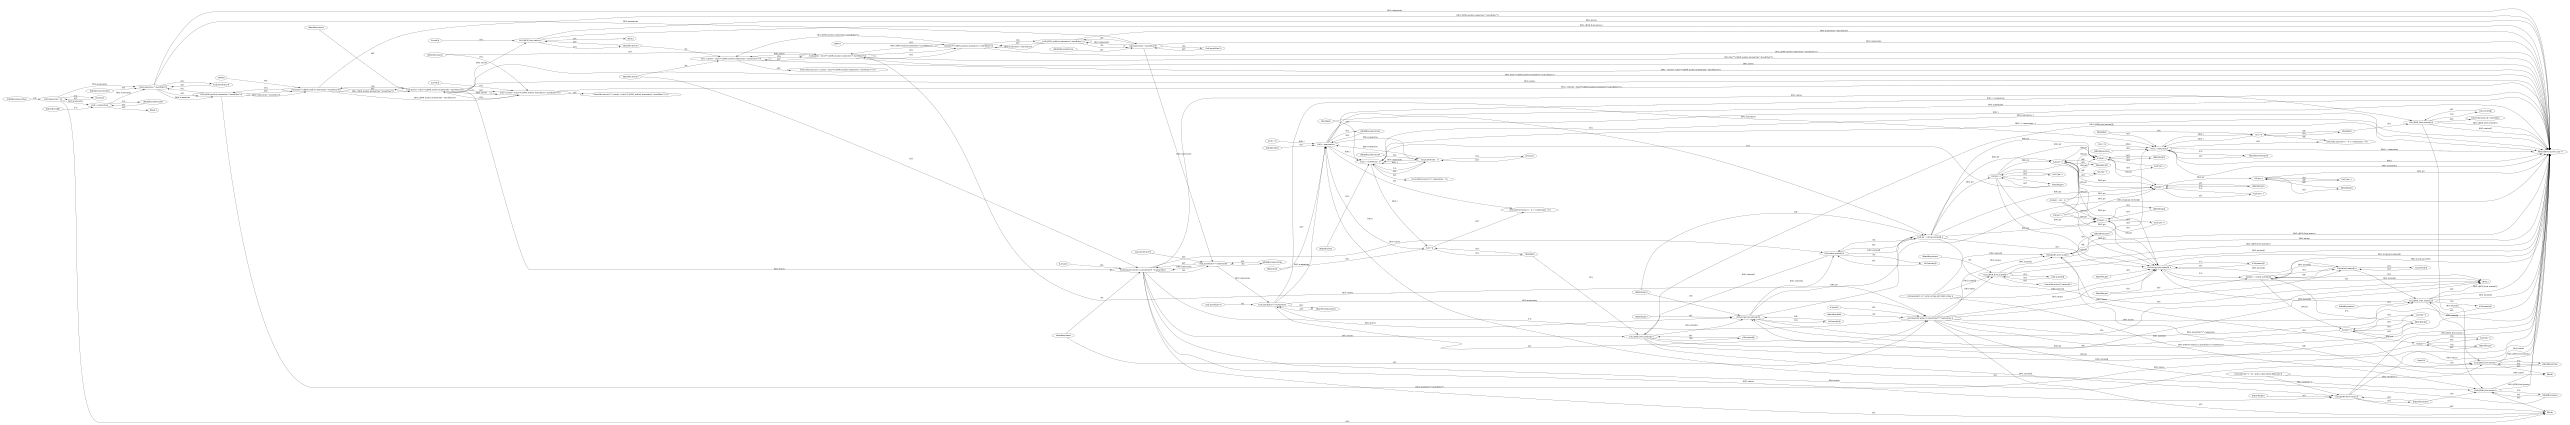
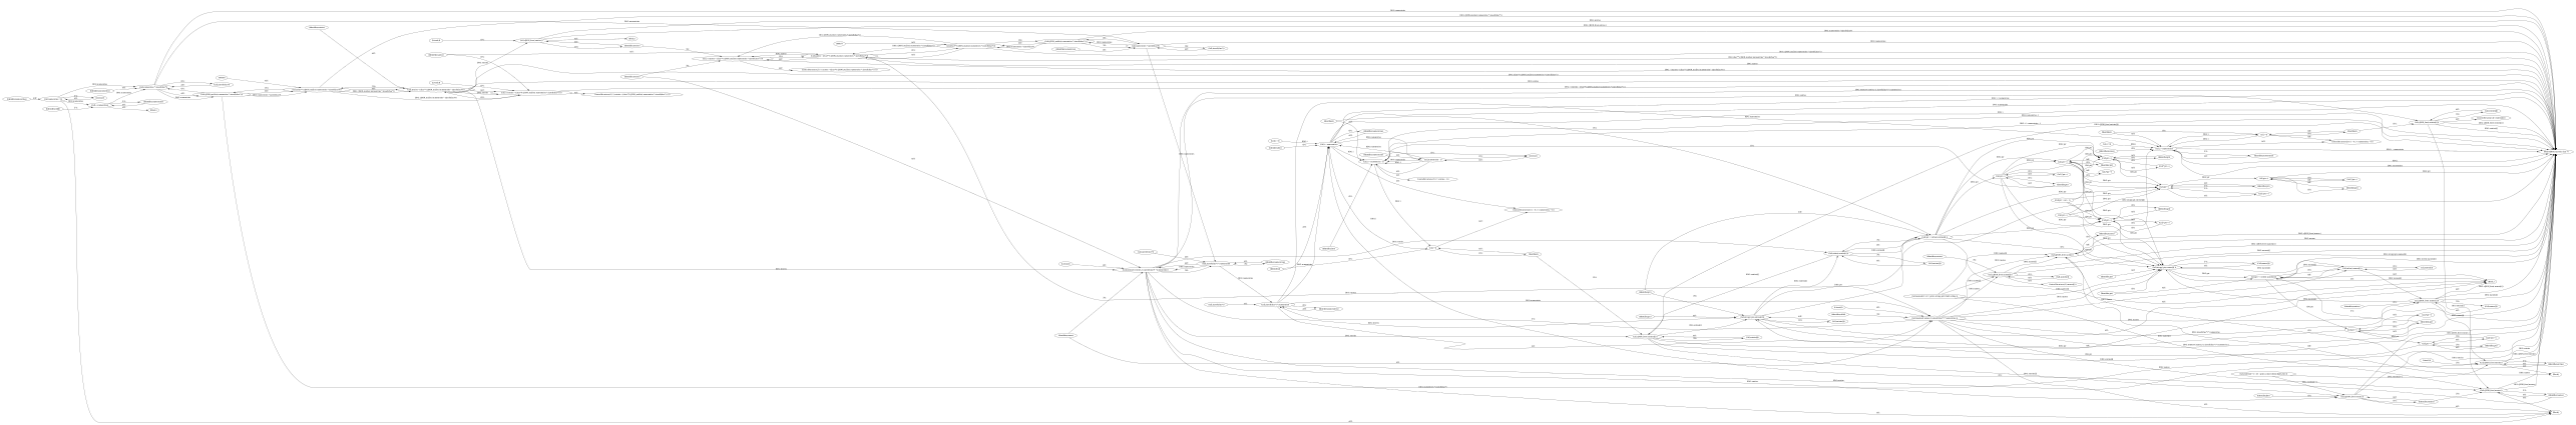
  digraph {
    fontname="Noto Serif"
    rankdir=LR
    node [fontname="Noto Serif"]
    edge [fontname="Noto Serif"]
    n1 [label="(Call,numentries * sizeof(char*))"]
    n2 [label="(Call,cJSON_malloc( numentries * sizeof(char*) ))"]
    n3 [label="(Call,numentries * sizeof(char*))"]
    n4 [label="(MethodReturn,static char *)"]
    n5 [label="(Call,sizeof(char*))"]
    n6 [label="(Call,(char**) cJSON_malloc( numentries * sizeof(char*) ))"]
    n7 [label="(Call,sizeof(char*) * numentries)"]
    n8 [label="(Call,cJSON_malloc( numentries * sizeof(char*) ))"]
    n9 [label="(Call,sizeof(char*))"]
    n10 [label="(Call,++numentries)"]
    n11 [label="(Block,)"]
    n12 [label="(Identifier,numentries)"]
    n13 [label="(Call,numentries = 0)"]
    n14 [label="(Literal,0)"]
    n15 [label="(Block,)"]
    n16 [label="(Call,! ( entries = (char**) cJSON_malloc( numentries * sizeof(char*) ) ))"]
    n17 [label="(Call,entries = (char**) cJSON_malloc( numentries * sizeof(char*) ))"]
    n18 [label="(ControlStructure,if ( ! ( entries = (char**) cJSON_malloc( numentries * sizeof(char*) ) ) ))"]
    n19 [label="(Call,cJSON_free( entries ))"]
    n20 [label="(Call,memset( entries, 0, sizeof(char*) * numentries ))"]
    n21 [label="(Block,)"]
    n22 [label="(Identifier,entries)"]
    n23 [label="(Call,cJSON_free( entries[i] ))"]
    n24 [label="(Call,cJSON_free( entries ))"]
    n25 [label="(Call,strcpy( ptr, entries[i] ))"]
    n26 [label="(Call,strlen( entries[i] ))"]
    n27 [label="(Call,cJSON_free( entries[i] ))"]
    n28 [label="(Call,cJSON_free( entries ))"]
    n29 [label="(Call,! ( names = (char**) cJSON_malloc( numentries * sizeof(char*) ) ))"]
    n30 [label="(ControlStructure,if ( entries[i] ))"]
    n31 [label="(Call,entries[i])"]
    n32 [label="(Identifier,entries)"]
    n33 [label="(Block,)"]
    n34 [label="(Call,ptr += strlen( entries[i] ))"]
    n35 [label="(Block,)"]
    n36 [label="(Call,entries[i])"]
    n37 [label="(Call,entries[i])"]
    n38 [label="(Call,entries[i])"]
    n39 [label="(Identifier,entries)"]
    n40 [label="(Call,sizeof(char*) * numentries)"]
    n41 [label="(Identifier,numentries)"]
    n42 [label="(Call,cJSON_free( names ))"]
    n43 [label="(Call,ptr++)"]
    n44 [label="(Call,strcpy( ptr, names[i] ))"]
    n45 [label="(Call,ptr++)"]
    n46 [label="(Call,ptr++)"]
    n47 [label="(Call,ptr++)"]
    n48 [label="(Call,ptr++)"]
    n49 [label="(Identifier,ptr)"]
    n50 [label="(Call,*ptr++)"]
    n51 [label="(Call,ptr += strlen( names[i] ))"]
    n52 [label="(Call,strlen( names[i] ))"]
    n53 [label="(Call,names[i])"]
    n54 [label="(Identifier,ptr)"]
    n55 [label="(Call,*ptr++)"]
    n56 [label="(Identifier,ptr)"]
    n57 [label="(Call,*ptr++)"]
    n58 [label="(Call,*ptr++)"]
    n59 [label="(Identifier,ptr)"]
    n60 [label="(Call,ptr++)"]
    n61 [label="(Identifier,ptr)"]
    n62 [label="(Call,*ptr++)"]
    n63 [label="(Call,ptr++)"]
    n64 [label="(Call,cJSON_free( names[i] ))"]
    n65 [label="(Call,names[i])"]
    n66 [label="(Call,ptr++)"]
    n67 [label="(Identifier,ptr)"]
    n68 [label="(Call,*ptr++)"]
    n69 [label="(Identifier,ptr)"]
    n70 [label="(Call,*ptr++)"]
    n71 [label="(Call,cJSON_free( names ))"]
    n72 [label="(Call,names[i])"]
    n73 [label="(Identifier,names)"]
    n74 [label="(Call,i < numentries)"]
    n75 [label="(Call,i != numentries - 1)"]
    n76 [label="(Call,*ptr++)"]
    n77 [label="(Identifier,ptr)"]
    n78 [label="(Call,(char**) cJSON_malloc( numentries * sizeof(char*) ))"]
    n79 [label="(Call,names = (char**) cJSON_malloc( numentries * sizeof(char*) ))"]
    n80 [label="(ControlStructure,if ( ! ( names = (char**) cJSON_malloc( numentries * sizeof(char*) ) ) ))"]
    n81 [label="(Call,memset( names, 0, sizeof(char*) * numentries ))"]
    n82 [label="(Call,cJSON_free( names[i] ))"]
    n83 [label="(Call,names[i])"]
    n84 [label="(ControlStructure,if ( names[i] ))"]
    n85 [label="(Identifier,names)"]
    n86 [label="(Call,i < numentries)"]
    n87 [label="(Identifier,numentries)"]
    n88 [label="(Call,++i)"]
    n89 [label="(Identifier,numentries)"]
    n90 [label="(ControlStructure,for ( i = 0; i < numentries; ++i ))"]
    n91 [label="(Call,numentries - 1)"]
    n92 [label="(Identifier,numentries)"]
    n93 [label="(ControlStructure,for ( i = 0; i < numentries; ++i ))"]
    n94 [label="(Identifier,i)"]
    n95 [label="(Call,++i)"]
-   n96 [label="(ControlStructure,if ( i != numentries - 1 ))"]
+   n96 [label="(ControlStructure,if ( i != entries - 1 ))"]
    n97 [label="(Literal,1)"]
    n98 [label="(Identifier,i)"]
    n99 [label="(Identifier,fmt)"]
    n100 [label="(Call,names[i] = str = print_string_ptr( child->string ))"]
    n101 [label="(Identifier,fmt)"]
    n102 [label="(Identifier,numentries)"]
    n103 [label="(Identifier,entries)"]
    n104 [label="(Identifier,entries)"]
    n105 [label="(Identifier,entries)"]
    n106 [label="(Call,entries[i++] = ret = print_value( child, depth, fmt ))"]
    n107 [label="(Call,i = 0)"]
    n108 [label="(Identifier,numentries)"]
    n109 [label="(Call,ptr++)"]
    n110 [label="(Identifier,numentries)"]
    n111 [label="(Identifier,i)"]
    n112 [label="(Literal,0)"]
    n113 [label="(Identifier,entries)"]
    n114 [label="(Identifier,fmt)"]
    n115 [label="(Identifier,i)"]
    n116 [label="(Identifier,ptr)"]
    n117 [label="(Call,sizeof(char*))"]
    n118 [label="(Identifier,i)"]
    n119 [label="(Identifier,names)"]
    n120 [label="(Identifier,ptr)"]
    n121 [label="(Identifier,child)"]
    n122 [label="(Literal,0)"]
    n123 [label="(Identifier,ptr)"]
    n124 [label="(Literal,0)"]
    n125 [label="(Literal,0)"]
    n126 [label="(Identifier,ptr)"]
    n127 [label="(Identifier,names)"]
    n128 [label="(Identifier,numentries)"]
    n129 [label="(Identifier,child)"]
    n130 [label="(Identifier,names)"]
    n131 [label="(Literal,0)"]
    n132 [label="(Call,ptr = out + 1)"]
    n133 [label="(Call,i = 0)"]
    n134 [label="(Call,sizeof(char*))"]
    1000164
    1000177
    n1 -> n2 [label="AST: "]
    n1 -> n2 [label="DDG: numentries"]
    n1 -> n3 [label="DDG: numentries"]
    n1 -> n4 [label="DDG: numentries"]
    n1 -> n5 [label="CFG: "]
    n2 -> n1 [label="CFG: "]
    n2 -> n4 [label="DDG: numentries * sizeof(char*)"]
    n2 -> n6 [label="AST: "]
    n2 -> n6 [label="DDG: numentries * sizeof(char*)"]
    n3 -> n4 [label="DDG: numentries"]
    n3 -> n7 [label="DDG: numentries"]
    n3 -> n8 [label="AST: "]
    n3 -> n8 [label="DDG: numentries"]
    n3 -> n9 [label="CFG: "]
    n5 -> n1 [label="AST: "]
    n6 -> n2 [label="CFG: "]
    n6 -> n4 [label="DDG: cJSON_malloc( numentries * sizeof(char*) )"]
    n6 -> n16 [label="DDG: cJSON_malloc( numentries * sizeof(char*) )"]
    n6 -> n17 [label="AST: "]
    n6 -> n17 [label="DDG: cJSON_malloc( numentries * sizeof(char*) )"]
    n7 -> n20 [label="AST: "]
    n7 -> n20 [label="DDG: numentries"]
    n7 -> n40 [label="DDG: numentries"]
    n7 -> n41 [label="CFG: "]
    n8 -> n3 [label="CFG: "]
    n8 -> n4 [label="DDG: numentries * sizeof(char*)"]
    n8 -> n78 [label="AST: "]
    n8 -> n78 [label="DDG: numentries * sizeof(char*)"]
    n9 -> n3 [label="AST: "]
    n10 -> n1 [label="DDG: numentries"]
    n10 -> n11 [label="AST: "]
    n10 -> n12 [label="CFG: "]
    n12 -> n10 [label="AST: "]
    n13 -> n1 [label="DDG: numentries"]
    n13 -> n10 [label="DDG: numentries"]
    n13 -> n14 [label="CFG: "]
    n13 -> n15 [label="AST: "]
    n14 -> n13 [label="AST: "]
    n16 -> n4 [label="DDG: ! ( entries = (char**) cJSON_malloc( numentries * sizeof(char*) ) )"]
    n16 -> n17 [label="CFG: "]
    n16 -> n18 [label="AST: "]
    n17 -> n4 [label="DDG: (char**) cJSON_malloc( numentries * sizeof(char*) )"]
    n17 -> n4 [label="DDG: entries"]
    n17 -> n6 [label="CFG: "]
    n17 -> n16 [label="AST: "]
    n17 -> n16 [label="DDG: entries"]
    n17 -> n19 [label="DDG: entries"]
    n17 -> n20 [label="DDG: entries"]
    n19 -> n4 [label="DDG: entries"]
    n19 -> n4 [label="DDG: cJSON_free( entries )"]
    n19 -> n21 [label="AST: "]
    n19 -> n22 [label="CFG: "]
+   n20 -> n4 [label="DDG: memset( entries, 0, sizeof(char*) * numentries )"]
    n20 -> n7 [label="CFG: "]
    n20 -> n15 [label="AST: "]
    n20 -> n23 [label="DDG: entries"]
    n20 -> n24 [label="DDG: entries"]
    n20 -> n25 [label="DDG: entries"]
    n20 -> n26 [label="DDG: entries"]
    n20 -> n27 [label="DDG: entries"]
    n20 -> n28 [label="DDG: entries"]
    n22 -> n19 [label="AST: "]
    n22 -> n29 [label="CFG: "]
    n23 -> n4 [label="DDG: entries[i]"]
    n23 -> n4 [label="DDG: cJSON_free( entries[i] )"]
    n23 -> n24 [label="DDG: entries[i]"]
    n23 -> n30 [label="AST: "]
    n23 -> n31 [label="CFG: "]
    n24 -> n4 [label="DDG: entries"]
    n24 -> n4 [label="DDG: cJSON_free( entries )"]
    n24 -> n32 [label="CFG: "]
    n24 -> n33 [label="AST: "]
    n25 -> n4 [label="DDG: strcpy( ptr, entries[i] )"]
    n25 -> n26 [label="DDG: entries[i]"]
    n25 -> n34 [label="DDG: ptr"]
    n25 -> n35 [label="AST: "]
    n25 -> n36 [label="CFG: "]
    n26 -> n27 [label="DDG: entries[i]"]
    n26 -> n34 [label="AST: "]
    n26 -> n34 [label="DDG: entries[i]"]
    n26 -> n37 [label="CFG: "]
    n27 -> n4 [label="DDG: entries[i]"]
    n27 -> n4 [label="DDG: cJSON_free( entries[i] )"]
    n27 -> n25 [label="DDG: entries[i]"]
    n27 -> n28 [label="DDG: entries[i]"]
    n27 -> n35 [label="AST: "]
    n27 -> n38 [label="CFG: "]
    n28 -> n4 [label="DDG: entries"]
    n28 -> n4 [label="DDG: cJSON_free( entries )"]
    n28 -> n15 [label="AST: "]
    n28 -> n39 [label="CFG: "]
    n29 -> n4 [label="DDG: ! ( names = (char**) cJSON_malloc( numentries * sizeof(char*) ) )"]
    n29 -> n79 [label="CFG: "]
    n29 -> n80 [label="AST: "]
    n31 -> n23 [label="AST: "]
    n32 -> n24 [label="AST: "]
    n32 -> n42 [label="CFG: "]
    n34 -> n26 [label="CFG: "]
    n34 -> n35 [label="AST: "]
    n34 -> n43 [label="DDG: ptr"]
    n34 -> n44 [label="CFG: "]
    n34 -> n45 [label="DDG: ptr"]
    n34 -> n46 [label="DDG: ptr"]
    n34 -> n47 [label="DDG: ptr"]
    n34 -> n48 [label="DDG: ptr"]
    n36 -> n25 [label="AST: "]
    n37 -> n26 [label="AST: "]
    n38 -> n27 [label="AST: "]
    n39 -> n28 [label="AST: "]
    n39 -> n71 [label="CFG: "]
    n40 -> n74 [label="DDG: numentries"]
    n40 -> n81 [label="AST: "]
    n40 -> n81 [label="DDG: numentries"]
    n40 -> n86 [label="DDG: numentries"]
    n40 -> n87 [label="CFG: "]
    n41 -> n7 [label="AST: "]
    n42 -> n4 [label="DDG: cJSON_free( names )"]
    n42 -> n4 [label="DDG: names"]
    n42 -> n33 [label="AST: "]
    n42 -> n85 [label="CFG: "]
    n43 -> n44 [label="DDG: ptr"]
    n43 -> n49 [label="CFG: "]
    n43 -> n50 [label="AST: "]
    n44 -> n4 [label="DDG: strcpy( ptr, names[i] )"]
    n44 -> n35 [label="AST: "]
-   n44 -> n51 [label="CFG: "]
+   n44 -> n51 [label="DDG: ptr"]
    n44 -> n52 [label="DDG: names[i]"]
    n44 -> n53 [label="CFG: "]
    n45 -> n43 [label="DDG: ptr"]
    n45 -> n44 [label="DDG: ptr"]
    n45 -> n46 [label="DDG: ptr"]
    n45 -> n47 [label="DDG: ptr"]
    n45 -> n48 [label="DDG: ptr"]
    n45 -> n54 [label="CFG: "]
    n45 -> n55 [label="AST: "]
    n46 -> n43 [label="DDG: ptr"]
    n46 -> n44 [label="DDG: ptr"]
    n46 -> n47 [label="DDG: ptr"]
    n46 -> n48 [label="DDG: ptr"]
    n46 -> n56 [label="CFG: "]
    n46 -> n57 [label="AST: "]
    n47 -> n48 [label="DDG: ptr"]
    n47 -> n58 [label="AST: "]
    n47 -> n59 [label="CFG: "]
    n48 -> n60 [label="DDG: ptr"]
    n48 -> n61 [label="CFG: "]
    n48 -> n62 [label="AST: "]
    n49 -> n43 [label="AST: "]
    n50 -> n43 [label="CFG: "]
    n51 -> n4 [label="DDG: strlen( names[i] )"]
    n51 -> n35 [label="AST: "]
    n51 -> n52 [label="CFG: "]
    n51 -> n63 [label="DDG: ptr"]
    n52 -> n51 [label="AST: "]
    n52 -> n51 [label="DDG: names[i]"]
    n52 -> n64 [label="DDG: names[i]"]
    n52 -> n65 [label="CFG: "]
    n53 -> n44 [label="AST: "]
    n54 -> n45 [label="AST: "]
    n54 -> n75 [label="CFG: "]
    n55 -> n45 [label="CFG: "]
    n56 -> n46 [label="AST: "]
    n57 -> n46 [label="CFG: "]
    n58 -> n47 [label="CFG: "]
    n59 -> n47 [label="AST: "]
    n60 -> n4 [label="DDG: ptr"]
    n60 -> n76 [label="AST: "]
    n60 -> n77 [label="CFG: "]
    n61 -> n48 [label="AST: "]
    n62 -> n48 [label="CFG: "]
    n63 -> n25 [label="DDG: ptr"]
    n63 -> n66 [label="DDG: ptr"]
    n63 -> n67 [label="CFG: "]
    n63 -> n68 [label="AST: "]
    n64 -> n4 [label="DDG: cJSON_free( names[i] )"]
    n64 -> n4 [label="DDG: names[i]"]
    n64 -> n35 [label="AST: "]
    n64 -> n44 [label="DDG: names[i]"]
    n64 -> n71 [label="DDG: names[i]"]
    n64 -> n72 [label="CFG: "]
    n65 -> n52 [label="AST: "]
    n66 -> n25 [label="DDG: ptr"]
    n66 -> n69 [label="CFG: "]
    n66 -> n70 [label="AST: "]
    n67 -> n51 [label="CFG: "]
    n67 -> n63 [label="AST: "]
    n68 -> n63 [label="CFG: "]
    n69 -> n66 [label="AST: "]
    n70 -> n66 [label="CFG: "]
    n71 -> n4 [label="DDG: cJSON_free( names )"]
    n71 -> n4 [label="DDG: names"]
    n71 -> n15 [label="AST: "]
    n71 -> n73 [label="CFG: "]
    n72 -> n64 [label="AST: "]
    n73 -> n71 [label="AST: "]
    n73 -> n74 [label="CFG: "]
    n74 -> n4 [label="DDG: numentries"]
    n74 -> n4 [label="DDG: i"]
    n74 -> n4 [label="DDG: i < numentries"]
    n74 -> n75 [label="DDG: i"]
    n74 -> n91 [label="DDG: numentries"]
    n74 -> n92 [label="CFG: "]
    n74 -> n93 [label="AST: "]
    n75 -> n4 [label="DDG: numentries - 1"]
    n75 -> n4 [label="DDG: i != numentries - 1"]
-   n75 -> n91 [label="CFG: "]
+   n75 -> n97 [label="CFG: "]
    n75 -> n95 [label="DDG: i"]
    n75 -> n96 [label="AST: "]
    n76 -> n60 [label="CFG: "]
    n77 -> n60 [label="AST: "]
    n78 -> n4 [label="DDG: cJSON_malloc( numentries * sizeof(char*) )"]
    n78 -> n8 [label="CFG: "]
    n78 -> n29 [label="DDG: cJSON_malloc( numentries * sizeof(char*) )"]
    n78 -> n79 [label="AST: "]
    n78 -> n79 [label="DDG: cJSON_malloc( numentries * sizeof(char*) )"]
    n79 -> n4 [label="DDG: (char**) cJSON_malloc( numentries * sizeof(char*) )"]
    n79 -> n4 [label="DDG: names"]
    n79 -> n29 [label="AST: "]
    n79 -> n29 [label="DDG: names"]
    n79 -> n78 [label="CFG: "]
    n79 -> n81 [label="DDG: names"]
    n81 -> n4 [label="DDG: memset( names, 0, sizeof(char*) * numentries )"]
    n81 -> n4 [label="DDG: sizeof(char*) * numentries"]
    n81 -> n15 [label="AST: "]
    n81 -> n40 [label="CFG: "]
    n81 -> n42 [label="DDG: names"]
    n81 -> n44 [label="DDG: names"]
    n81 -> n52 [label="DDG: names"]
    n81 -> n64 [label="DDG: names"]
    n81 -> n71 [label="DDG: names"]
    n81 -> n82 [label="DDG: names"]
    n82 -> n4 [label="DDG: names[i]"]
    n82 -> n4 [label="DDG: cJSON_free( names[i] )"]
    n82 -> n42 [label="DDG: names[i]"]
    n82 -> n83 [label="CFG: "]
    n82 -> n84 [label="AST: "]
    n83 -> n82 [label="AST: "]
    n85 -> n42 [label="AST: "]
    n85 -> n86 [label="CFG: "]
    n86 -> n4 [label="DDG: i"]
    n86 -> n4 [label="DDG: numentries"]
    n86 -> n4 [label="DDG: i < numentries"]
    n86 -> n88 [label="DDG: i"]
    n86 -> n89 [label="CFG: "]
    n86 -> n90 [label="AST: "]
    n87 -> n40 [label="AST: "]
    n88 -> n86 [label="DDG: i"]
    n88 -> n90 [label="AST: "]
    n88 -> n94 [label="CFG: "]
    n89 -> n86 [label="AST: "]
    n91 -> n74 [label="DDG: numentries"]
    n91 -> n75 [label="AST: "]
    n91 -> n75 [label="DDG: numentries"]
    n91 -> n75 [label="DDG: 1"]
    n91 -> n97 [label="CFG: "]
    n92 -> n74 [label="AST: "]
    n94 -> n23 [label="CFG: "]
    n94 -> n88 [label="AST: "]
    n95 -> n74 [label="DDG: i"]
    n95 -> n93 [label="AST: "]
    n95 -> n98 [label="CFG: "]
    n97 -> n91 [label="AST: "]
    n98 -> n27 [label="CFG: "]
    n98 -> n95 [label="AST: "]
    n99 -> n74 [label="CFG: "]
    n100 -> n42 [label="DDG: names[i]"]
    n100 -> n44 [label="DDG: names[i]"]
    n100 -> n71 [label="DDG: names[i]"]
    n100 -> n82 [label="DDG: names[i]"]
    n101 -> n75 [label="CFG: "]
    n102 -> n91 [label="AST: "]
    n103 -> n17 [label="AST: "]
    n104 -> n64 [label="CFG: "]
    n105 -> n82 [label="CFG: "]
    n106 -> n24 [label="DDG: entries[i++]"]
    n106 -> n28 [label="DDG: entries[i++]"]
    n107 -> n86 [label="DDG: i"]
    n108 -> n13 [label="AST: "]
    n109 -> n43 [label="DDG: ptr"]
    n109 -> n44 [label="DDG: ptr"]
    n109 -> n47 [label="DDG: ptr"]
    n109 -> n48 [label="DDG: ptr"]
    n110 -> n1 [label="AST: "]
    n111 -> n86 [label="AST: "]
    n111 -> n88 [label="CFG: "]
    n112 -> n16 [label="CFG: "]
    n113 -> n20 [label="AST: "]
    n113 -> n29 [label="CFG: "]
    n114 -> n28 [label="CFG: "]
    n115 -> n34 [label="CFG: "]
    n115 -> n75 [label="AST: "]
    n116 -> n44 [label="AST: "]
    n117 -> n7 [label="AST: "]
    n118 -> n74 [label="AST: "]
    n118 -> n95 [label="CFG: "]
    n119 -> n16 [label="CFG: "]
    n119 -> n79 [label="AST: "]
    n120 -> n44 [label="CFG: "]
    n120 -> n51 [label="AST: "]
    n121 -> n10 [label="CFG: "]
    n122 -> n20 [label="AST: "]
    n123 -> n25 [label="CFG: "]
    n123 -> n34 [label="AST: "]
    n124 -> n24 [label="CFG: "]
    n125 -> n81 [label="AST: "]
    n126 -> n25 [label="AST: "]
    n127 -> n20 [label="CFG: "]
    n127 -> n81 [label="AST: "]
    n128 -> n3 [label="AST: "]
    n129 -> n81 [label="CFG: "]
    n130 -> n86 [label="CFG: "]
    n131 -> n19 [label="CFG: "]
    n132 -> n43 [label="DDG: ptr"]
    n132 -> n44 [label="DDG: ptr"]
    n132 -> n47 [label="DDG: ptr"]
    n132 -> n48 [label="DDG: ptr"]
    n133 -> n74 [label="DDG: i"]
    n134 -> n40 [label="AST: "]
    1000164 -> n6 [label="AST: "]
    1000177 -> n78 [label="AST: "]
  }
